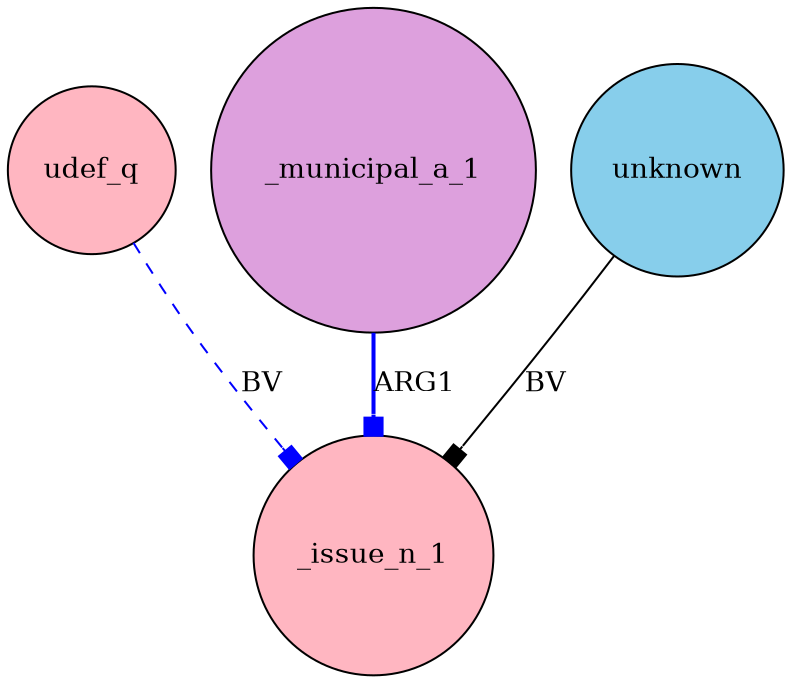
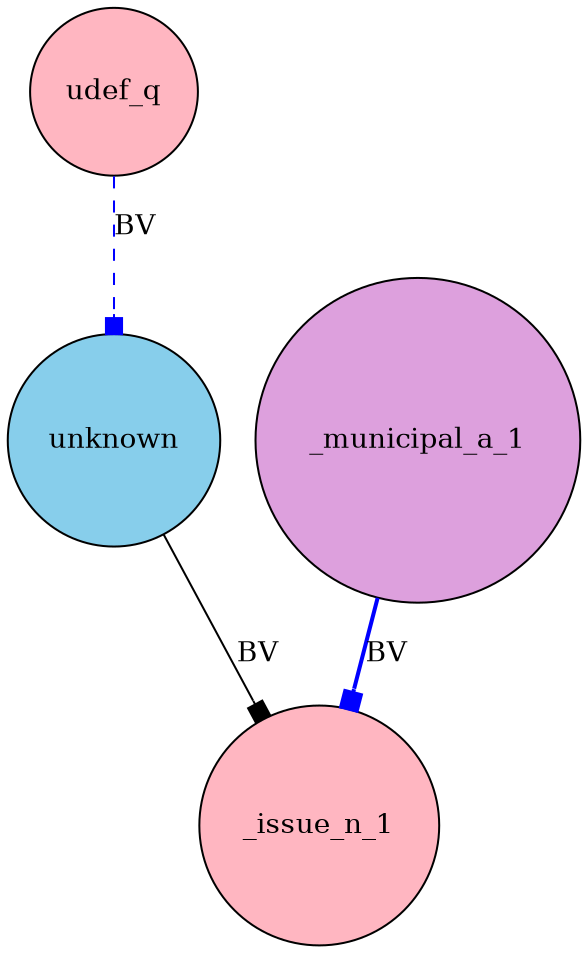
  digraph {
    node [fillcolor=lightpink shape=circle style=filled]
    edge [arrowhead=box color=blue]
    udef_q
    _issue_n_1
    _municipal_a_1 [fillcolor=plum]
    unknown [fillcolor=skyblue]
-   udef_q -> _issue_n_1 [label=BV style=dashed]
-   _municipal_a_1 -> _issue_n_1 [label=ARG1 style=bold]
+   udef_q -> unknown [label=BV style=dashed]
+   _municipal_a_1 -> _issue_n_1 [label=BV style=bold]
    unknown -> _issue_n_1 [color=black label=BV style=solid]
  }
